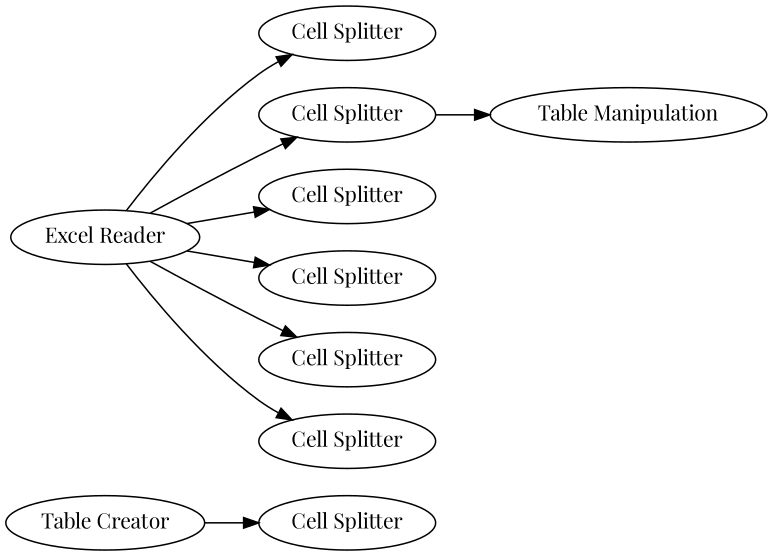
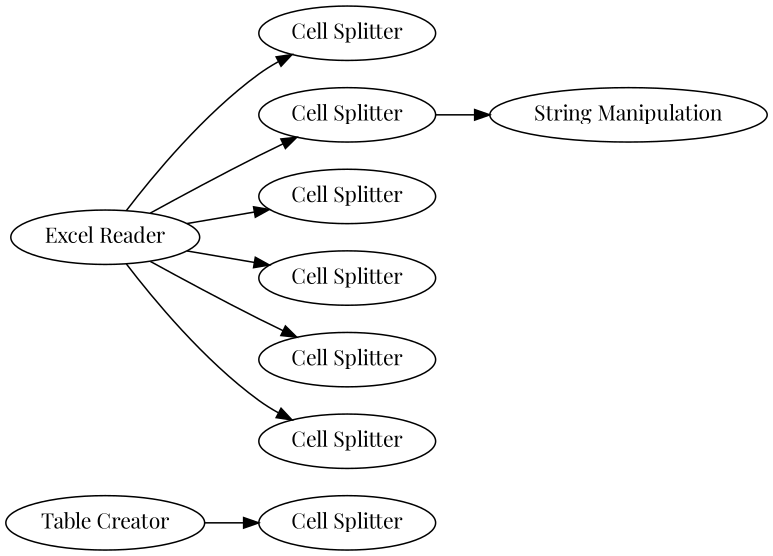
  digraph {
    rankdir=LR
    fontname="Playfair Display"
    node [fontname="Playfair Display"]
    edge [fontname="Playfair Display"]
    n1 [label="Table Creator"]
    n2 [label="Cell Splitter"]
    n3 [label="Cell Splitter"]
    n4 [label="Cell Splitter"]
-   n5 [label="Table Manipulation"]
+   n5 [label="String Manipulation"]
    n6 [label="Cell Splitter"]
    n7 [label="Cell Splitter"]
    n8 [label="Cell Splitter"]
    n9 [label="Cell Splitter"]
    n10 [label="Excel Reader"]
    n1 -> n2
    n4 -> n5
    n10 -> n3
    n10 -> n4
    n10 -> n6
    n10 -> n7
    n10 -> n8
    n10 -> n9
  }
